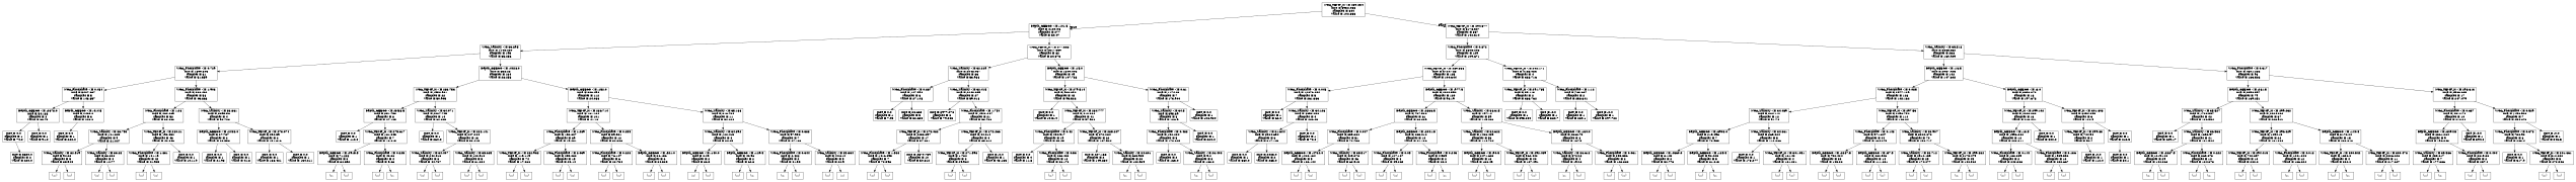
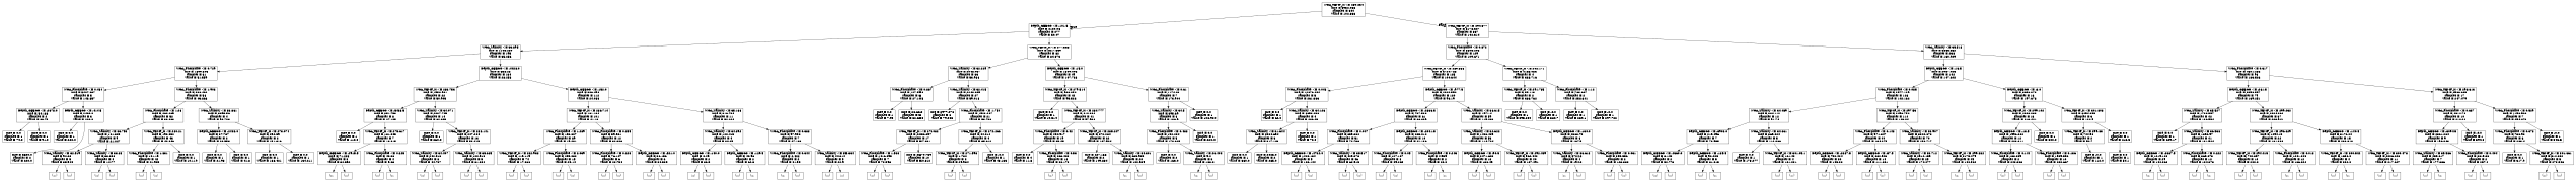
  digraph {
    node [shape=box]
    n1 [label="WOA_TEMP_K <= 289.234\nmse = 5932.088\nsamples = 644\nvalue = 102.888"]
    n2 [label="Depth_GEBCO <= -101.5\nmse = 2120.06\nsamples = 277\nvalue = 50.47"]
    n3 [label="WOA_TEMP_K <= 294.377\nmse = 5178.327\nsamples = 367\nvalue = 142.314"]
    n4 [label="WOA_Salinity <= 33.895\nmse = 1145.239\nsamples = 195\nvalue = 35.256"]
    n5 [label="WOA_TEMP_K <= 277.555\nmse = 2617.339\nsamples = 82\nvalue = 84.873"]
    n6 [label="WOA_Phosphate <= 0.872\nmse = 5805.206\nsamples = 129\nvalue = 109.671"]
    n7 [label="WOA_Salinity <= 35.518\nmse = 3866.662\nsamples = 238\nvalue = 160.929"]
    n8 [label="WOA_Phosphate <= 0.729\nmse = 1899.805\nsamples = 61\nvalue = 51.559"]
    n9 [label="Depth_GEBCO <= -4428.0\nmse = 658.28\nsamples = 134\nvalue = 28.258"]
    n10 [label="WOA_Salinity <= 32.229\nmse = 2048.937\nsamples = 33\nvalue = 53.986"]
    n11 [label="Depth_GEBCO <= -15.0\nmse = 1809.096\nsamples = 49\nvalue = 107.738"]
    n12 [label="WOA_Phosphate <= 0.484\nmse = 5407.837\nsamples = 5\nvalue = 143.857"]
    n13 [label="WOA_Phosphate <= 1.903\nmse = 838.402\nsamples = 56\nvalue = 43.868"]
    n14 [label="WOA_TEMP_K <= 283.753\nmse = 1958.981\nsamples = 22\nvalue = 50.905"]
    n15 [label="Depth_GEBCO <= -152.0\nmse = 306.498\nsamples = 112\nvalue = 24.083"]
    n16 [label="Depth_GEBCO <= -2378.0\nmse = 54.188\nsamples = 2\nvalue = 86.75"]
    n17 [label="Depth_GEBCO <= -414.5\nmse = 2400.0\nsamples = 3\nvalue = 220.0"]
    n18 [label="WOA_Phosphate <= 1.26\nmse = 262.269\nsamples = 52\nvalue = 38.883"]
    n19 [label="WOA_Salinity <= 33.861\nmse = 3895.56\nsamples = 4\nvalue = 98.703"]
    n20 [label="mse = 0.0\nsamples = 1\nvalue = 74.0"]
    n21 [label="mse = 0.0\nsamples = 1\nvalue = 91.0"]
    n22 [label="mse = 0.0\nsamples = 1\nvalue = 220.0"]
    n23 [label="mse = 3600.0\nsamples = 2\nvalue = 220.0"]
    n24 [label="WOA_Salinity <= 33.753\nmse = 181.325\nsamples = 9\nvalue = 21.047"]
    n25 [label="WOA_TEMP_K <= 280.21\nmse = 193.852\nsamples = 43\nvalue = 42.846"]
    n26 [label="Depth_GEBCO <= -2438.0\nmse = 87.737\nsamples = 2\nvalue = 28.553"]
    n27 [label="WOA_TEMP_K <= 273.074\nmse = 292.59\nsamples = 2\nvalue = 151.316"]
    n28 [label="WOA_Salinity <= 32.519\nmse = 92.63\nsamples = 5\nvalue = 35.944"]
    n29 [label="WOA_Salinity <= 33.88\nmse = 38.806\nsamples = 4\nvalue = 12.77"]
    n30 [label="WOA_Phosphate <= 1.831\nmse = 141.19\nsamples = 42\nvalue = 41.905"]
    n31 [label="mse = 0.0\nsamples = 1\nvalue = 101.19"]
    n32 [label="(...)"]
    n33 [label="(...)"]
    n34 [label="(...)"]
    n35 [label="(...)"]
    n36 [label="(...)"]
    n37 [label="(...)"]
    n38 [label="mse = 0.0\nsamples = 1\nvalue = 21.93"]
    n39 [label="mse = 0.0\nsamples = 1\nvalue = 41.8"]
    n40 [label="mse = 0.0\nsamples = 1\nvalue = 168.421"]
    n41 [label="mse = 0.0\nsamples = 1\nvalue = 134.211"]
    n42 [label="Depth_GEBCO <= -5438.5\nmse = 851.753\nsamples = 8\nvalue = 27.105"]
    n43 [label="WOA_Salinity <= 34.071\nmse = 2087.745\nsamples = 14\nvalue = 62.805"]
    n44 [label="WOA_TEMP_K <= 286.714\nmse = 161.132\nsamples = 101\nvalue = 21.13"]
    n45 [label="WOA_Salinity <= 35.166\nmse = 816.734\nsamples = 11\nvalue = 52.224"]
    n46 [label="mse = 0.0\nsamples = 1\nvalue = 110.0"]
    n47 [label="WOA_TEMP_K <= 275.617\nmse = 181.045\nsamples = 7\nvalue = 18.815"]
    n48 [label="mse = 0.0\nsamples = 1\nvalue = 260.0"]
    n49 [label="WOA_TEMP_K <= 288.141\nmse = 247.284\nsamples = 13\nvalue = 53.415"]
    n50 [label="Depth_GEBCO <= -4915.5\nmse = 71.208\nsamples = 3\nvalue = 32.592"]
    n51 [label="WOA_Phosphate <= 0.825\nmse = 43.36\nsamples = 4\nvalue = 9.63"]
    n52 [label="(...)"]
    n53 [label="(...)"]
    n54 [label="(...)"]
    n55 [label="(...)"]
    n56 [label="WOA_Salinity <= 34.407\nmse = 242.516\nsamples = 8\nvalue = 44.737"]
    n57 [label="WOA_Salinity <= 35.685\nmse = 120.913\nsamples = 5\nvalue = 61.304"]
    n58 [label="(...)"]
    n59 [label="(...)"]
    n60 [label="(...)"]
    n61 [label="(...)"]
    n62 [label="WOA_Phosphate <= 1.289\nmse = 153.807\nsamples = 89\nvalue = 19.281"]
    n63 [label="WOA_Phosphate <= 0.255\nmse = 59.901\nsamples = 12\nvalue = 32.303"]
    n64 [label="WOA_Salinity <= 34.892\nmse = 120.415\nsamples = 4\nvalue = 80.45"]
    n65 [label="WOA_Phosphate <= 0.388\nmse = 97.958\nsamples = 7\nvalue = 27.133"]
    n66 [label="WOA_TEMP_K <= 282.938\nmse = 119.119\nsamples = 74\nvalue = 17.868"]
    n67 [label="WOA_Phosphate <= 2.039\nmse = 255.082\nsamples = 15\nvalue = 25.14"]
    n68 [label="WOA_Phosphate <= 0.223\nmse = 76.147\nsamples = 6\nvalue = 28.754"]
    n69 [label="Depth_GEBCO <= -521.0\nmse = 36.156\nsamples = 6\nvalue = 34.585"]
    n70 [label="(...)"]
    n71 [label="(...)"]
    n72 [label="(...)"]
    n73 [label="(...)"]
    n74 [label="(...)"]
    n75 [label="(...)"]
    n76 [label="(...)"]
    n77 [label="(...)"]
    n78 [label="Depth_GEBCO <= -140.0\nmse = 0.49\nsamples = 2\nvalue = 86.5"]
    n79 [label="Depth_GEBCO <= -129.5\nmse = 40.96\nsamples = 2\nvalue = 62.3"]
    n80 [label="WOA_Phosphate <= 0.344\nmse = 2.402\nsamples = 2\nvalue = 41.95"]
    n81 [label="WOA_Salinity <= 35.334\nmse = 44.614\nsamples = 5\nvalue = 22.9"]
    n82 [label="(...)"]
    n83 [label="(...)"]
    n84 [label="(...)"]
    n85 [label="(...)"]
    n86 [label="(...)"]
    n87 [label="(...)"]
    n88 [label="(...)"]
    n89 [label="(...)"]
    n90 [label="WOA_Phosphate <= 0.867\nmse = 127.598\nsamples = 6\nvalue = 27.148"]
    n91 [label="WOA_Salinity <= 32.415\nmse = 2248.809\nsamples = 27\nvalue = 59.018"]
    n92 [label="WOA_TEMP_K <= 279.514\nmse = 968.852\nsamples = 42\nvalue = 95.523"]
    n93 [label="WOA_Phosphate <= 0.61\nmse = 1174.23\nsamples = 7\nvalue = 173.904"]
    n94 [label="mse = 0.0\nsamples = 1\nvalue = 7.95"]
    n95 [label="mse = 28.668\nsamples = 5\nvalue = 32.633"]
    n96 [label="mse = 2977.278\nsamples = 6\nvalue = 79.083"]
    n97 [label="WOA_Phosphate <= 1.754\nmse = 1923.287\nsamples = 21\nvalue = 53.738"]
    n98 [label="WOA_TEMP_K <= 273.082\nmse = 2256.697\nsamples = 17\nvalue = 57.831"]
    n99 [label="WOA_TEMP_K <= 272.266\nmse = 44.012\nsamples = 4\nvalue = 35.612"]
    n100 [label="WOA_Phosphate <= 1.563\nmse = 1416.895\nsamples = 7\nvalue = 70.593"]
    n101 [label="mse = 2579.739\nsamples = 10\nvalue = 50.812"]
    n102 [label="WOA_TEMP_K <= 271.598\nmse = 1.782\nsamples = 3\nvalue = 29.934"]
    n103 [label="mse = -0.0\nsamples = 1\nvalue = 43.183"]
    n104 [label="(...)"]
    n105 [label="(...)"]
    n106 [label="(...)"]
    n107 [label="(...)"]
    n108 [label="mse = 0.0\nsamples = 1\nvalue = 19.514"]
    n109 [label="WOA_TEMP_K <= 284.777\nmse = 810.382\nsamples = 41\nvalue = 97.936"]
    n110 [label="WOA_Salinity <= 34.5\nmse = 395.69\nsamples = 6\nvalue = 186.9"]
    n111 [label="mse = 0.0\nsamples = 1\nvalue = 108.924"]
    n112 [label="WOA_Phosphate <= 0.42\nmse = 454.917\nsamples = 19\nvalue = 85.45"]
    n113 [label="WOA_TEMP_K <= 285.247\nmse = 870.284\nsamples = 22\nvalue = 107.924"]
    n114 [label="mse = 0.0\nsamples = 4\nvalue = 11.8"]
    n115 [label="WOA_Phosphate <= 0.53\nmse = 263.423\nsamples = 18\nvalue = 88.178"]
    n116 [label="mse = 227.165\nsamples = 2\nvalue = 149.834"]
    n117 [label="WOA_Salinity <= 34.301\nmse = 635.935\nsamples = 20\nvalue = 100.939"]
    n118 [label="(...)"]
    n119 [label="(...)"]
    n120 [label="(...)"]
    n121 [label="(...)"]
    n122 [label="WOA_Phosphate <= 0.488\nmse = 152.234\nsamples = 5\nvalue = 178.625"]
    n123 [label="mse = 0.0\nsamples = 1\nvalue = 220.0"]
    n124 [label="mse = 0.0\nsamples = 2\nvalue = 163.0"]
    n125 [label="WOA_Salinity <= 26.403\nmse = 9.2\nsamples = 3\nvalue = 188.0"]
    n126 [label="(...)"]
    n127 [label="(...)"]
    n128 [label="WOA_TEMP_K <= 289.566\nmse = 3720.788\nsamples = 125\nvalue = 100.644"]
    n129 [label="WOA_TEMP_K <= 292.171\nmse = 4168.083\nsamples = 4\nvalue = 338.716"]
    n130 [label="Depth_GEBCO <= -16.5\nmse = 2957.923\nsamples = 142\nvalue = 147.642"]
    n131 [label="WOA_Phosphate <= 0.317\nmse = 4601.286\nsamples = 96\nvalue = 183.526"]
    n132 [label="WOA_Phosphate <= 0.048\nmse = 12876.444\nsamples = 5\nvalue = 261.333"]
    n133 [label="Depth_GEBCO <= -977.5\nmse = 2042.592\nsamples = 120\nvalue = 93.19"]
    n134 [label="WOA_TEMP_K <= 291.785\nmse = 55.113\nsamples = 2\nvalue = 386.762"]
    n135 [label="WOA_Phosphate <= 1.12\nmse = 763.667\nsamples = 2\nvalue = 258.641"]
    n136 [label="mse = 0.0\nsamples = 1\nvalue = 62.0"]
    n137 [label="WOA_Salinity <= 34.126\nmse = 8898.438\nsamples = 4\nvalue = 286.25"]
    n138 [label="Depth_GEBCO <= -2866.5\nmse = 737.538\nsamples = 61\nvalue = 66.809"]
    n139 [label="WOA_Salinity <= 36.615\nmse = 1971.4\nsamples = 59\nvalue = 119.033"]
    n140 [label="WOA_Salinity <= 31.644\nmse = 2534.694\nsamples = 3\nvalue = 317.143"]
    n141 [label="mse = 0.0\nsamples = 1\nvalue = 70.0"]
    n142 [label="mse = 0.0\nsamples = 1\nvalue = 360.0"]
    n143 [label="mse = 2025.0\nsamples = 2\nvalue = 285.0"]
    n144 [label="WOA_Phosphate <= 0.047\nmse = 659.382\nsamples = 51\nvalue = 72.733"]
    n145 [label="Depth_GEBCO <= -2041.5\nmse = 265.012\nsamples = 10\nvalue = 41.136"]
    n146 [label="WOA_Salinity <= 32.622\nmse = 1486.489\nsamples = 53\nvalue = 114.724"]
    n147 [label="Depth_GEBCO <= -130.0\nmse = 4868.75\nsamples = 6\nvalue = 167.5"]
    n148 [label="Depth_GEBCO <= -4732.0\nmse = 1428.134\nsamples = 5\nvalue = 106.144"]
    n149 [label="WOA_Salinity <= 35.517\nmse = 429.373\nsamples = 46\nvalue = 68.915"]
    n150 [label="WOA_Phosphate <= 0.05\nmse = 127.137\nsamples = 8\nvalue = 49.265"]
    n151 [label="WOA_Phosphate <= 0.243\nmse = 4.959\nsamples = 2\nvalue = 20.0"]
    n152 [label="(...)"]
    n153 [label="(...)"]
    n154 [label="(...)"]
    n155 [label="(...)"]
    n156 [label="(...)"]
    n157 [label="(...)"]
    n158 [label="(...)"]
    n159 [label="(...)"]
    n160 [label="Depth_GEBCO <= -90.5\nmse = 2471.623\nsamples = 13\nvalue = 138.49"]
    n161 [label="WOA_TEMP_K <= 292.469\nmse = 962.442\nsamples = 40\nvalue = 107.491"]
    n162 [label="WOA_Salinity <= 36.618\nmse = 5704.0\nsamples = 4\nvalue = 194.0"]
    n163 [label="WOA_Phosphate <= 0.031\nmse = 355.556\nsamples = 2\nvalue = 123.333"]
    n164 [label="(...)"]
    n165 [label="(...)"]
    n166 [label="(...)"]
    n167 [label="(...)"]
    n168 [label="(...)"]
    n169 [label="(...)"]
    n170 [label="(...)"]
    n171 [label="(...)"]
    n172 [label="mse = 0.0\nsamples = 1\nvalue = 395.854"]
    n173 [label="mse = -0.0\nsamples = 1\nvalue = 380.7"]
    n174 [label="mse = 0.0\nsamples = 1\nvalue = 239.1"]
    n175 [label="mse = -0.0\nsamples = 1\nvalue = 297.722"]
    n176 [label="WOA_Phosphate <= 0.085\nmse = 2577.129\nsamples = 126\nvalue = 142.162"]
    n177 [label="Depth_GEBCO <= -3.0\nmse = 3656.873\nsamples = 16\nvalue = 197.678"]
    n178 [label="Depth_GEBCO <= -261.5\nmse = 3398.557\nsamples = 79\nvalue = 169.251"]
    n179 [label="WOA_TEMP_K <= 298.613\nmse = 4986.685\nsamples = 17\nvalue = 247.479"]
    n180 [label="WOA_Salinity <= 34.489\nmse = 884.112\nsamples = 12\nvalue = 91.74"]
    n181 [label="WOA_TEMP_K <= 297.53\nmse = 2496.752\nsamples = 114\nvalue = 146.04"]
    n182 [label="WOA_TEMP_K <= 299.102\nmse = 2308.033\nsamples = 13\nvalue = 213.421"]
    n183 [label="WOA_TEMP_K <= 301.808\nmse = 3294.855\nsamples = 3\nvalue = 122.9"]
    n184 [label="Depth_GEBCO <= -3908.0\nmse = 219.496\nsamples = 7\nvalue = 73.955"]
    n185 [label="WOA_Salinity <= 34.661\nmse = 869.024\nsamples = 5\nvalue = 112.066"]
    n186 [label="WOA_Phosphate <= 0.148\nmse = 971.347\nsamples = 44\nvalue = 134.275"]
    n187 [label="WOA_Salinity <= 33.907\nmse = 3342.878\nsamples = 70\nvalue = 153.717"]
    n188 [label="Depth_GEBCO <= -4660.0\nmse = 3.143\nsamples = 2\nvalue = 52.773"]
    n189 [label="Depth_GEBCO <= -185.5\nmse = 92.205\nsamples = 5\nvalue = 81.015"]
    n190 [label="mse = 0.0\nsamples = 1\nvalue = 178.277"]
    n191 [label="WOA_TEMP_K <= 301.051\nmse = 161.43\nsamples = 4\nvalue = 101.031"]
    n192 [label="(...)"]
    n193 [label="(...)"]
    n194 [label="(...)"]
    n195 [label="(...)"]
    n196 [label="(...)"]
    n197 [label="(...)"]
    n198 [label="Depth_GEBCO <= -2687.5\nmse = 750.424\nsamples = 30\nvalue = 145.08"]
    n199 [label="Depth_GEBCO <= -57.5\nmse = 682.946\nsamples = 14\nvalue = 111.801"]
    n200 [label="WOA_Salinity <= 33.712\nmse = 2912.159\nsamples = 25\nvalue = 174.277"]
    n201 [label="WOA_TEMP_K <= 299.882\nmse = 3175.479\nsamples = 45\nvalue = 140.582"]
    n202 [label="(...)"]
    n203 [label="(...)"]
    n204 [label="(...)"]
    n205 [label="(...)"]
    n206 [label="(...)"]
    n207 [label="(...)"]
    n208 [label="(...)"]
    n209 [label="(...)"]
    n210 [label="Depth_GEBCO <= -13.5\nmse = 1996.682\nsamples = 12\nvalue = 208.611"]
    n211 [label="mse = 0.0\nsamples = 1\nvalue = 300.0"]
    n212 [label="WOA_TEMP_K <= 299.83\nmse = 744.98\nsamples = 2\nvalue = 92.7"]
    n213 [label="mse = 0.0\nsamples = 1\nvalue = 213.5"]
    n214 [label="WOA_Phosphate <= 0.144\nmse = 138.889\nsamples = 2\nvalue = 248.333"]
    n215 [label="WOA_Phosphate <= 0.136\nmse = 1989.556\nsamples = 10\nvalue = 200.667"]
    n216 [label="(...)"]
    n217 [label="(...)"]
    n218 [label="(...)"]
    n219 [label="(...)"]
    n220 [label="mse = -0.0\nsamples = 1\nvalue = 112.0"]
    n221 [label="mse = 0.0\nsamples = 1\nvalue = 54.1"]
    n222 [label="WOA_Salinity <= 35.527\nmse = 1788.557\nsamples = 42\nvalue = 136.954"]
    n223 [label="WOA_TEMP_K <= 299.232\nmse = 2804.064\nsamples = 37\nvalue = 203.941"]
    n224 [label="WOA_Phosphate <= 0.637\nmse = 4812.78\nsamples = 10\nvalue = 210.24"]
    n225 [label="WOA_Phosphate <= 0.529\nmse = 1196.926\nsamples = 7\nvalue = 294.873"]
    n226 [label="mse = 0.0\nsamples = 1\nvalue = 229.17"]
    n227 [label="WOA_Salinity <= 36.538\nmse = 1396.97\nsamples = 41\nvalue = 131.924"]
    n228 [label="WOA_TEMP_K <= 296.629\nmse = 1294.15\nsamples = 22\nvalue = 181.338"]
    n229 [label="Depth_GEBCO <= -140.5\nmse = 3176.24\nsamples = 15\nvalue = 236.818"]
    n230 [label="Depth_GEBCO <= -3687.5\nmse = 1219.128\nsamples = 29\nvalue = 142.068"]
    n231 [label="WOA_Phosphate <= 0.222\nmse = 865.073\nsamples = 12\nvalue = 104.873"]
    n232 [label="(...)"]
    n233 [label="(...)"]
    n234 [label="(...)"]
    n235 [label="(...)"]
    n236 [label="WOA_TEMP_K <= 294.415\nmse = 742.857\nsamples = 10\nvalue = 200.0"]
    n237 [label="WOA_Phosphate <= 0.018\nmse = 1241.348\nsamples = 12\nvalue = 166.822"]
    n238 [label="WOA_TEMP_K <= 300.542\nmse = 1656.0\nsamples = 4\nvalue = 302.0"]
    n239 [label="WOA_TEMP_K <= 300.478\nmse = 2006.228\nsamples = 11\nvalue = 217.647"]
    n240 [label="(...)"]
    n241 [label="(...)"]
    n242 [label="(...)"]
    n243 [label="(...)"]
    n244 [label="(...)"]
    n245 [label="(...)"]
    n246 [label="(...)"]
    n247 [label="(...)"]
    n248 [label="Depth_GEBCO <= -3094.5\nmse = 2361.264\nsamples = 9\nvalue = 196.043"]
    n249 [label="mse = -0.0\nsamples = 1\nvalue = 394.8"]
    n250 [label="WOA_Phosphate <= 0.378\nmse = 738.98\nsamples = 6\nvalue = 283.4"]
    n251 [label="mse = -0.0\nsamples = 1\nvalue = 346.5"]
    n252 [label="WOA_Salinity <= 35.586\nmse = 455.617\nsamples = 7\nvalue = 177.636"]
    n253 [label="WOA_Phosphate <= 0.404\nmse = 3819.38\nsamples = 2\nvalue = 257.4"]
    n254 [label="(...)"]
    n255 [label="(...)"]
    n256 [label="(...)"]
    n257 [label="(...)"]
    n258 [label="mse = 0.0\nsamples = 1\nvalue = 317.9"]
    n259 [label="WOA_TEMP_K <= 301.661\nmse = 512.882\nsamples = 5\nvalue = 273.543"]
    n260 [label="(...)"]
    n261 [label="(...)"]
    n1 -> n2 [headlabel=True labelangle=45 labeldistance=2.5]
    n1 -> n3 [headlabel=False labelangle=-45 labeldistance=2.5]
    n2 -> n4
    n2 -> n5
    n3 -> n6
    n3 -> n7
    n4 -> n8
    n4 -> n9
    n5 -> n10
    n5 -> n11
    n6 -> n128
    n6 -> n129
    n7 -> n130
    n7 -> n131
    n8 -> n12
    n8 -> n13
    n9 -> n14
    n9 -> n15
    n10 -> n90
    n10 -> n91
    n11 -> n92
    n11 -> n93
    n12 -> n16
    n12 -> n17
    n13 -> n18
    n13 -> n19
    n14 -> n42
    n14 -> n43
    n15 -> n44
    n15 -> n45
    n16 -> n20
    n16 -> n21
    n17 -> n22
-   n20 -> n23
+   n17 -> n23
    n18 -> n24
    n18 -> n25
    n19 -> n26
    n19 -> n27
    n24 -> n28
    n24 -> n29
    n25 -> n30
    n25 -> n31
    n26 -> n38
    n26 -> n39
    n27 -> n40
    n27 -> n41
    n28 -> n32
    n28 -> n33
    n29 -> n34
    n29 -> n35
    n30 -> n36
    n30 -> n37
    n42 -> n46
    n42 -> n47
    n43 -> n48
    n43 -> n49
    n44 -> n62
    n44 -> n63
    n45 -> n64
    n45 -> n65
    n47 -> n50
    n47 -> n51
    n49 -> n56
    n49 -> n57
    n50 -> n52
    n50 -> n53
    n51 -> n54
    n51 -> n55
    n56 -> n58
    n56 -> n59
    n57 -> n60
    n57 -> n61
    n62 -> n66
    n62 -> n67
    n63 -> n68
    n63 -> n69
    n64 -> n78
    n64 -> n79
    n65 -> n80
    n65 -> n81
    n66 -> n70
    n66 -> n71
    n67 -> n72
    n67 -> n73
    n68 -> n74
    n68 -> n75
    n69 -> n76
    n69 -> n77
    n78 -> n82
    n78 -> n83
    n79 -> n84
    n79 -> n85
    n80 -> n86
    n80 -> n87
    n81 -> n88
    n81 -> n89
    n90 -> n94
    n90 -> n95
    n91 -> n96
    n91 -> n97
    n92 -> n108
    n92 -> n109
    n93 -> n110
    n93 -> n111
    n97 -> n98
    n97 -> n99
    n98 -> n100
    n98 -> n101
    n99 -> n102
    n99 -> n103
    n100 -> n104
    n100 -> n105
    n102 -> n106
    n102 -> n107
    n109 -> n112
    n109 -> n113
    n110 -> n122
    n110 -> n123
    n112 -> n114
    n112 -> n115
    n113 -> n116
    n113 -> n117
    n115 -> n118
    n115 -> n119
    n117 -> n120
    n117 -> n121
    n122 -> n124
    n122 -> n125
    n125 -> n126
    n125 -> n127
    n128 -> n132
    n128 -> n133
    n129 -> n134
    n129 -> n135
    n130 -> n176
    n130 -> n177
    n131 -> n178
    n131 -> n179
    n132 -> n136
    n132 -> n137
    n133 -> n138
    n133 -> n139
    n134 -> n172
    n134 -> n173
    n135 -> n174
    n135 -> n175
    n137 -> n140
    n137 -> n141
    n138 -> n144
    n138 -> n145
    n139 -> n146
    n139 -> n147
    n140 -> n142
    n140 -> n143
    n144 -> n148
    n144 -> n149
    n145 -> n150
    n145 -> n151
    n146 -> n160
    n146 -> n161
    n147 -> n162
    n147 -> n163
    n148 -> n152
    n148 -> n153
    n149 -> n154
    n149 -> n155
    n150 -> n156
    n150 -> n157
    n151 -> n158
    n151 -> n159
    n160 -> n164
    n160 -> n165
    n161 -> n166
    n161 -> n167
    n162 -> n168
    n162 -> n169
    n163 -> n170
    n163 -> n171
    n176 -> n180
    n176 -> n181
    n177 -> n182
    n177 -> n183
    n178 -> n222
    n178 -> n223
    n179 -> n224
    n179 -> n225
    n180 -> n184
    n180 -> n185
    n181 -> n186
    n181 -> n187
    n182 -> n210
    n182 -> n211
    n183 -> n212
    n183 -> n213
    n184 -> n188
    n184 -> n189
    n185 -> n190
    n185 -> n191
    n186 -> n198
    n186 -> n199
    n187 -> n200
    n187 -> n201
    n188 -> n192
    n188 -> n193
    n189 -> n194
    n189 -> n195
    n191 -> n196
    n191 -> n197
    n198 -> n202
    n198 -> n203
    n199 -> n204
    n199 -> n205
    n200 -> n206
    n200 -> n207
    n201 -> n208
    n201 -> n209
    n210 -> n214
    n210 -> n215
    n212 -> n220
    n213 -> n221
    n214 -> n216
    n214 -> n217
    n215 -> n218
    n215 -> n219
    n222 -> n226
    n222 -> n227
    n223 -> n228
    n223 -> n229
    n224 -> n248
    n224 -> n249
    n225 -> n250
    n225 -> n251
    n227 -> n230
    n227 -> n231
    n228 -> n236
    n228 -> n237
    n229 -> n238
    n229 -> n239
    n230 -> n232
    n230 -> n233
    n231 -> n234
    n231 -> n235
    n236 -> n240
    n236 -> n241
    n237 -> n242
    n237 -> n243
    n238 -> n244
    n238 -> n245
    n239 -> n246
    n239 -> n247
    n248 -> n252
    n248 -> n253
    n250 -> n258
    n250 -> n259
    n252 -> n254
    n252 -> n255
    n253 -> n256
    n253 -> n257
    n259 -> n260
    n259 -> n261
  }
